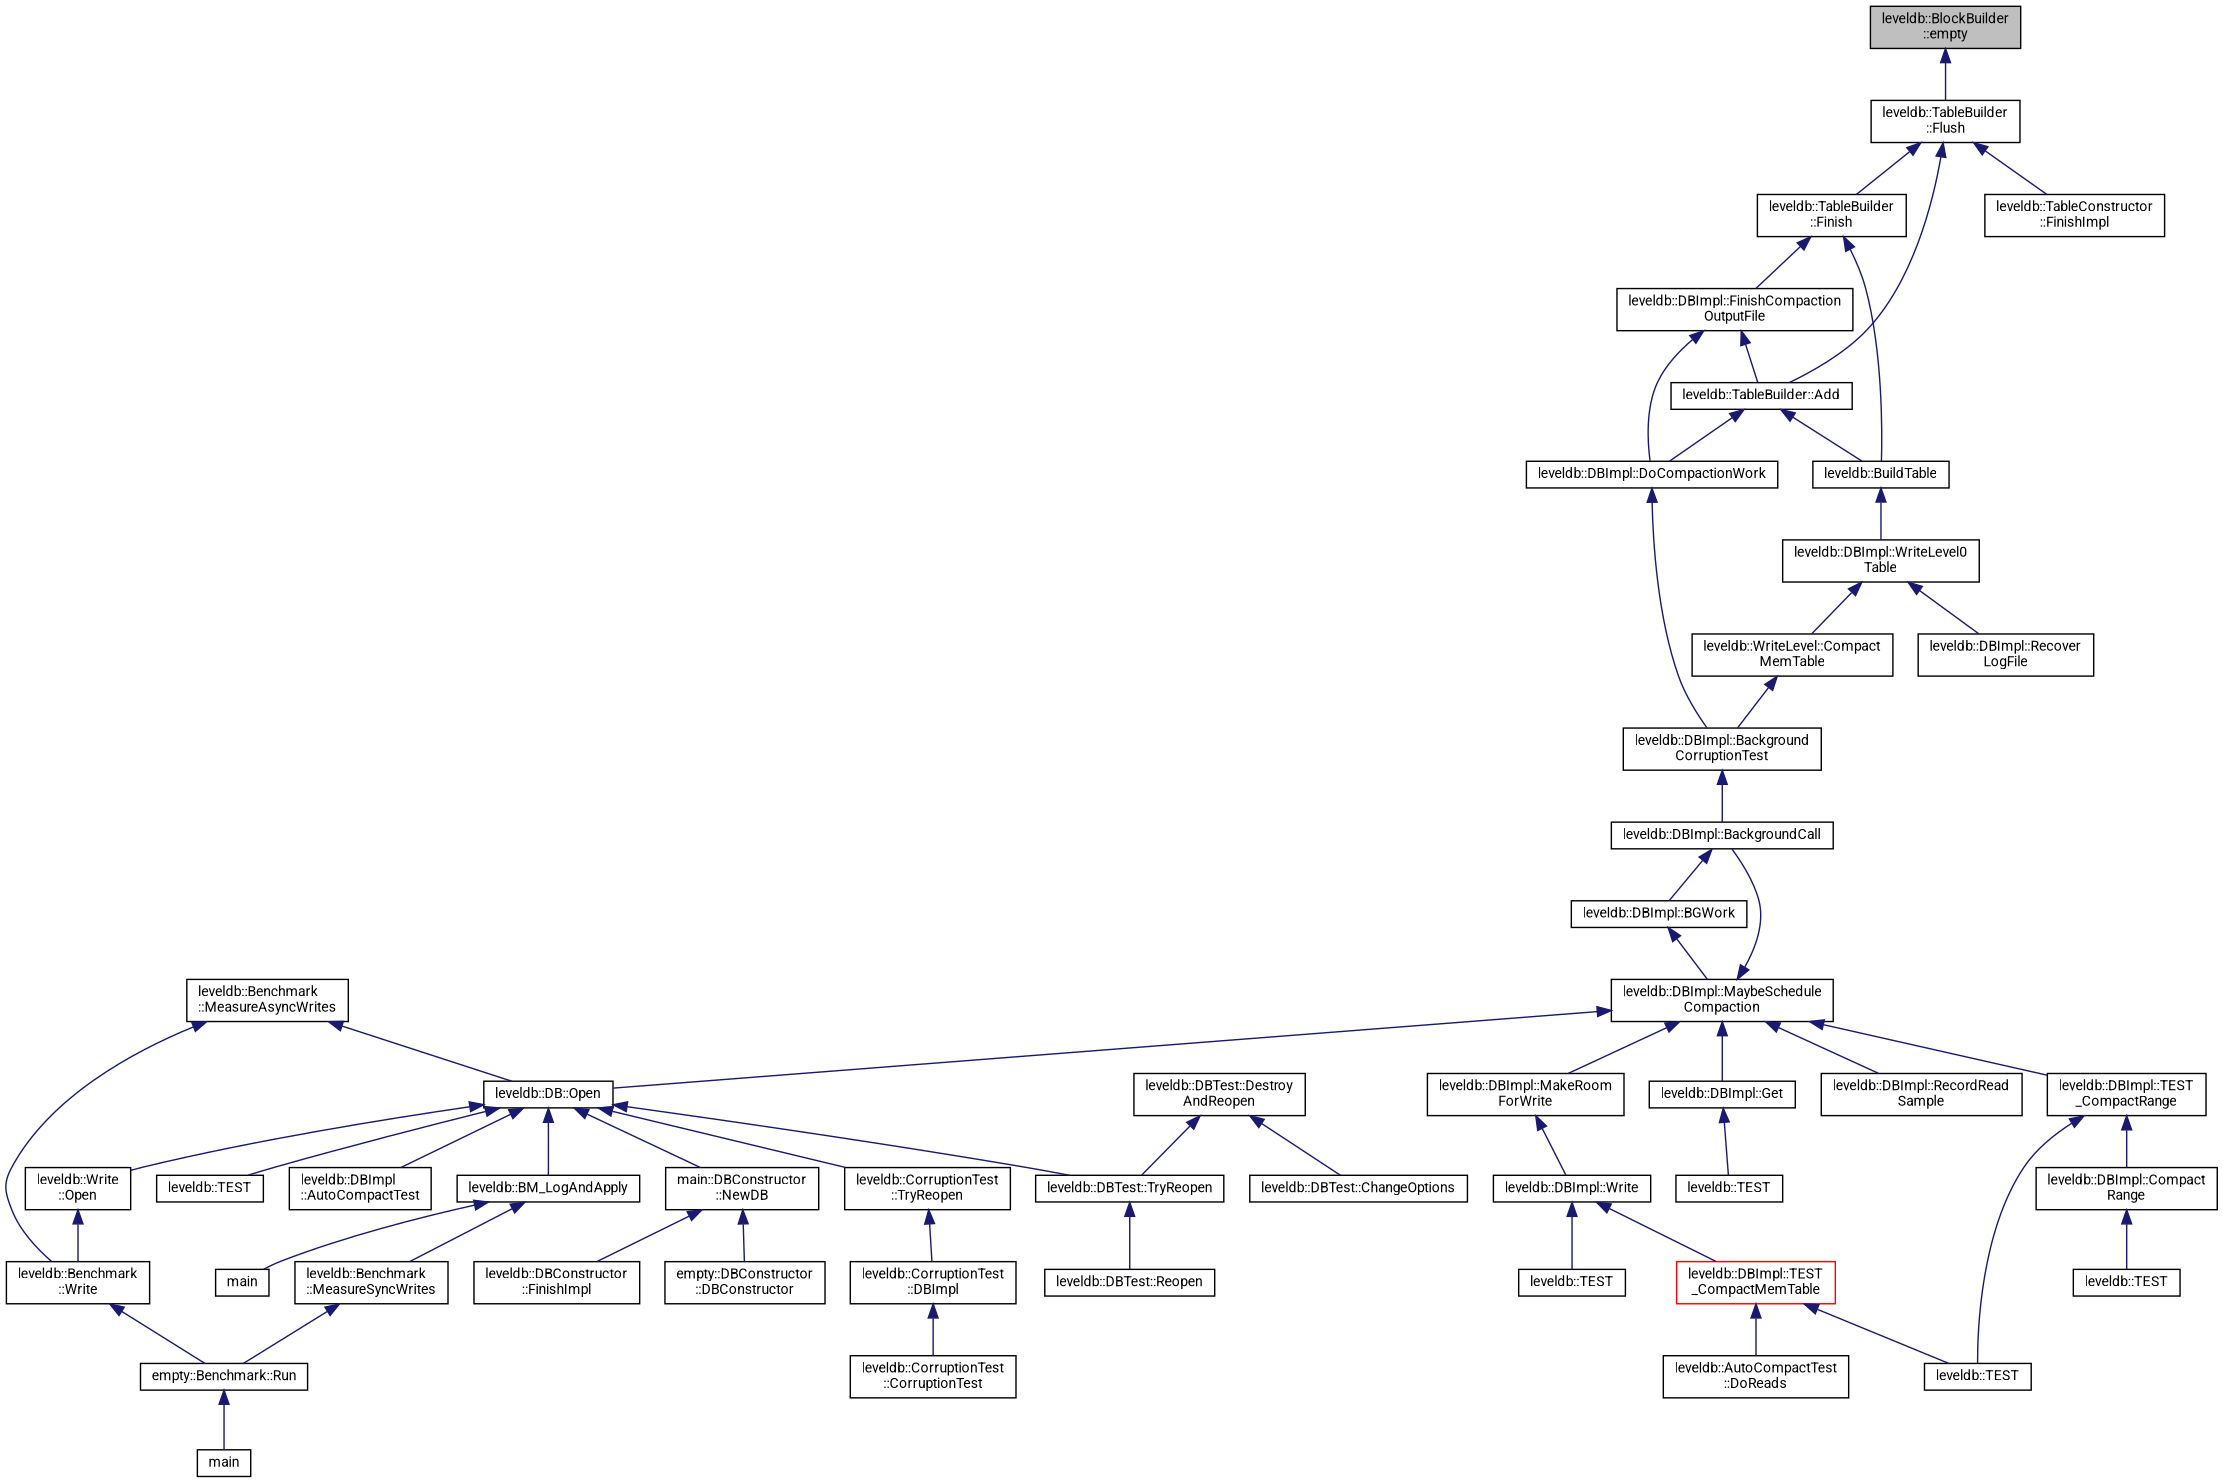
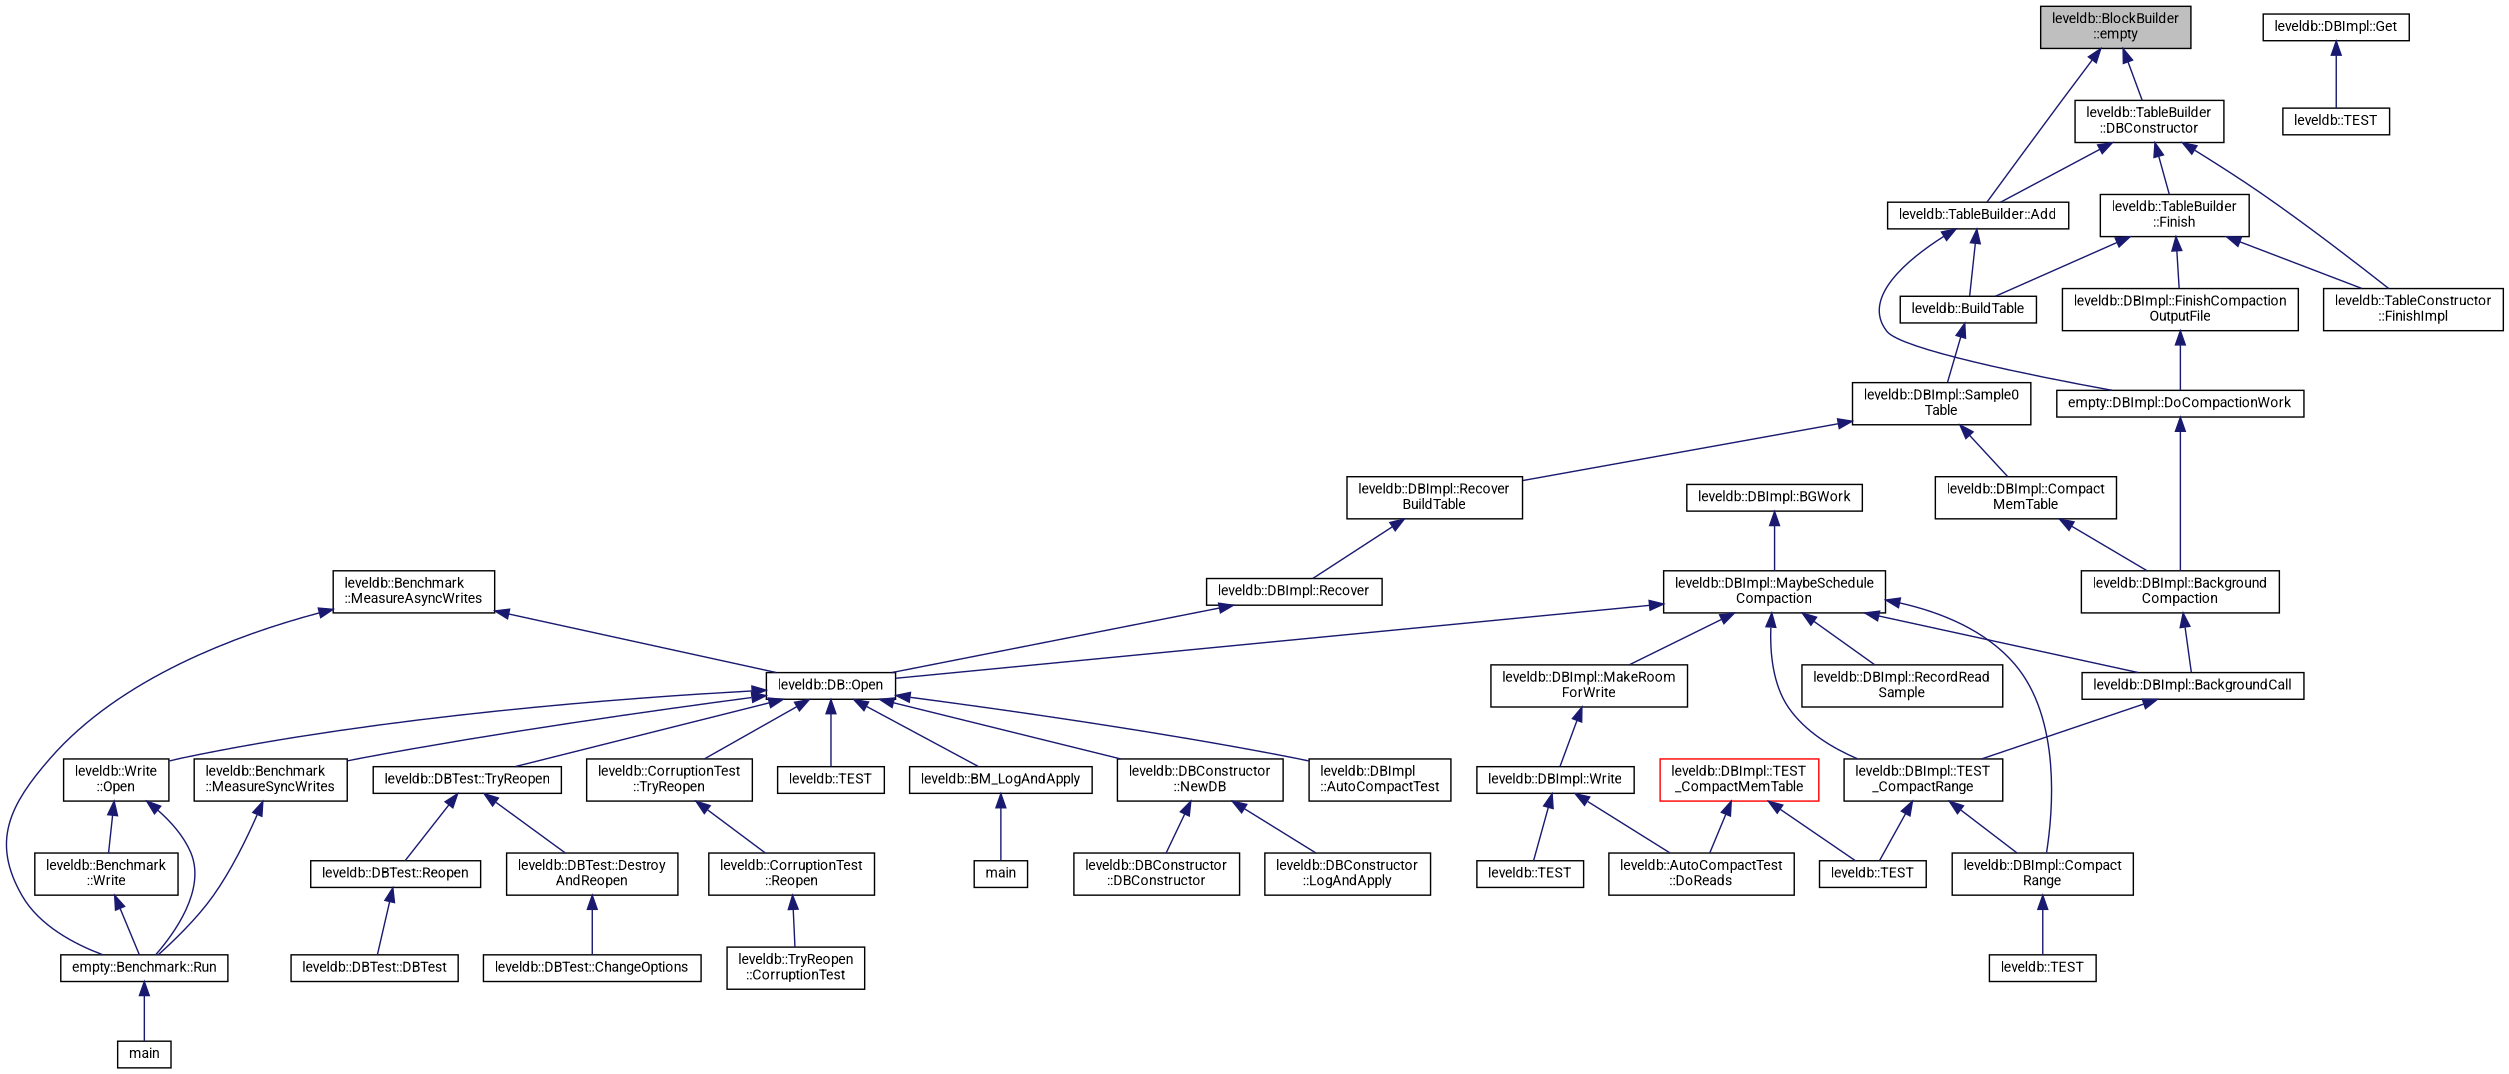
  digraph {
    fontname=Roboto
    rankdir=TB
    node [color=black fillcolor=white fontname=Roboto fontsize=10 shape=record style=filled]
    edge [color=midnightblue dir=back fontname=Roboto fontsize=10 labelfontname=Helvetica labelfontsize=10 style=solid]
    n1 [fillcolor=grey75 fontcolor=black height=0.2 label="leveldb::BlockBuilder\l::empty" width=0.4]
    n2 [height=0.2 label="leveldb::TableBuilder::Add" width=0.4]
-   n3 [height=0.2 label="leveldb::TableBuilder\l::Flush" width=0.4]
+   n3 [height=0.2 label="leveldb::TableBuilder\l::DBConstructor" width=0.4]
    n4 [height=0.2 label="leveldb::BuildTable" width=0.4]
-   n5 [height=0.2 label="leveldb::DBImpl::DoCompactionWork" width=0.4]
+   n5 [height=0.2 label="empty::DBImpl::DoCompactionWork" width=0.4]
    n6 [height=0.2 label="leveldb::TableConstructor\l::FinishImpl" width=0.4]
    n7 [height=0.2 label="leveldb::TableBuilder\l::Finish" width=0.4]
-   n8 [height=0.2 label="leveldb::DBImpl::WriteLevel0\lTable" width=0.4]
-   n9 [height=0.2 label="leveldb::DBImpl::Background\lCorruptionTest" width=0.4]
-   n10 [height=0.2 label="leveldb::DBImpl::Recover\lLogFile" width=0.4]
-   n11 [height=0.2 label="leveldb::WriteLevel::Compact\lMemTable" width=0.4]
+   n8 [height=0.2 label="leveldb::DBImpl::Sample0\lTable" width=0.4]
+   n9 [height=0.2 label="leveldb::DBImpl::Background\lCompaction" width=0.4]
+   n10 [height=0.2 label="leveldb::DBImpl::Recover\lBuildTable" width=0.4]
+   n11 [height=0.2 label="leveldb::DBImpl::Compact\lMemTable" width=0.4]
+   n12 [height=0.2 label="leveldb::DBImpl::Recover" width=0.4]
    n13 [height=0.2 label="leveldb::DB::Open" width=0.4]
    n14 [height=0.2 label="leveldb::DBImpl\l::AutoCompactTest" width=0.4]
    n15 [height=0.2 label="leveldb::CorruptionTest\l::TryReopen" width=0.4]
    n16 [height=0.2 label="leveldb::Write\l::Open" width=0.4]
    n17 [height=0.2 label="leveldb::Benchmark\l::MeasureSyncWrites" width=0.4]
    n18 [height=0.2 label="leveldb::DBTest::TryReopen" width=0.4]
    n19 [height=0.2 label="leveldb::TEST" width=0.4]
    n20 [height=0.2 label="leveldb::BM_LogAndApply" width=0.4]
-   n21 [height=0.2 label="main::DBConstructor\l::NewDB" width=0.4]
-   n22 [height=0.2 label="leveldb::CorruptionTest\l::DBImpl" width=0.4]
+   n21 [height=0.2 label="leveldb::DBConstructor\l::NewDB" width=0.4]
+   n22 [height=0.2 label="leveldb::CorruptionTest\l::Reopen" width=0.4]
    n23 [height=0.2 label="empty::Benchmark::Run" width=0.4]
    n24 [height=0.2 label="leveldb::Benchmark\l::Write" width=0.4]
    n25 [height=0.2 label="leveldb::Benchmark\l::MeasureAsyncWrites" width=0.4]
    n26 [height=0.2 label="leveldb::DBTest::Reopen" width=0.4]
    n27 [height=0.2 label="leveldb::DBTest::Destroy\lAndReopen" width=0.4]
    n28 [height=0.2 label=main width=0.4]
-   n29 [height=0.2 label="empty::DBConstructor\l::DBConstructor" width=0.4]
-   n30 [height=0.2 label="leveldb::DBConstructor\l::FinishImpl" width=0.4]
-   n31 [height=0.2 label="leveldb::CorruptionTest\l::CorruptionTest" width=0.4]
+   n29 [height=0.2 label="leveldb::DBConstructor\l::DBConstructor" width=0.4]
+   n30 [height=0.2 label="leveldb::DBConstructor\l::LogAndApply" width=0.4]
+   n31 [height=0.2 label="leveldb::TryReopen\l::CorruptionTest" width=0.4]
    n32 [height=0.2 label=main width=0.4]
+   n33 [height=0.2 label="leveldb::DBTest::DBTest" width=0.4]
    n34 [height=0.2 label="leveldb::DBTest::ChangeOptions" width=0.4]
    n35 [height=0.2 label="leveldb::DBImpl::BackgroundCall" width=0.4]
    n36 [height=0.2 label="leveldb::DBImpl::BGWork" width=0.4]
    n37 [height=0.2 label="leveldb::DBImpl::MaybeSchedule\lCompaction" width=0.4]
    n38 [height=0.2 label="leveldb::DBImpl::TEST\l_CompactRange" width=0.4]
    n39 [height=0.2 label="leveldb::DBImpl::Get" width=0.4]
    n40 [height=0.2 label="leveldb::DBImpl::RecordRead\lSample" width=0.4]
    n41 [height=0.2 label="leveldb::DBImpl::MakeRoom\lForWrite" width=0.4]
    n42 [height=0.2 label="leveldb::TEST" width=0.4]
    n43 [height=0.2 label="leveldb::DBImpl::Compact\lRange" width=0.4]
    n44 [height=0.2 label="leveldb::TEST" width=0.4]
    n45 [height=0.2 label="leveldb::DBImpl::Write" width=0.4]
    n46 [height=0.2 label="leveldb::TEST" width=0.4]
    n47 [height=0.2 label="leveldb::TEST" width=0.4]
    n48 [color=red height=0.2 label="leveldb::DBImpl::TEST\l_CompactMemTable" width=0.4]
    n49 [height=0.2 label="leveldb::AutoCompactTest\l::DoReads" width=0.4]
    n50 [height=0.2 label="leveldb::DBImpl::FinishCompaction\lOutputFile" width=0.4]
-   n50 -> n2
+   n1 -> n2
    n1 -> n3
    n2 -> n4
    n2 -> n5
    n3 -> n2
    n3 -> n6
    n3 -> n7
    n4 -> n8
    n5 -> n9
    n7 -> n4
+   n7 -> n6
    n7 -> n50
    n8 -> n10
    n8 -> n11
    n9 -> n35
+   n10 -> n12
    n11 -> n9
+   n12 -> n13
    n13 -> n14
    n13 -> n15
    n13 -> n16
-   n20 -> n17
+   n13 -> n17
    n13 -> n18
    n13 -> n19
    n13 -> n20
    n13 -> n21
    n15 -> n22
+   n16 -> n23
    n16 -> n24
    n17 -> n23
    n18 -> n26
-   n27 -> n18
+   n18 -> n27
    n20 -> n28
    n21 -> n29
    n21 -> n30
    n22 -> n31
    n23 -> n32
    n24 -> n23
    n25 -> n13
-   n25 -> n24
+   n25 -> n23
+   n26 -> n33
    n27 -> n34
-   n35 -> n36
+   n35 -> n38
    n36 -> n37
    n37 -> n13
    n37 -> n35
    n37 -> n38
-   n37 -> n39
+   n37 -> n43
    n37 -> n40
    n37 -> n41
    n38 -> n42
    n38 -> n43
    n39 -> n44
    n41 -> n45
    n43 -> n46
    n45 -> n47
-   n45 -> n48
+   n45 -> n49
    n48 -> n42
    n48 -> n49
    n50 -> n5
  }
